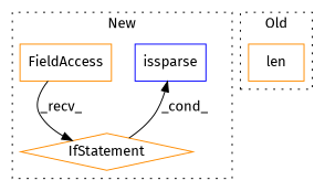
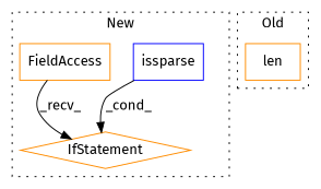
  digraph {
    fontname="Fira Sans"
    node [a=32 color=darkorange fontname="Fira Sans" shape=box]
    edge [fontname="Fira Sans" style=solid]
    n1 [color=blue l="9,1" label=issparse s="1251,1263"]
    n2 [a=25 l="4,2" label=IfStatement s="1234,1264" shape=diamond]
    n3 [a=22 l=12 label=FieldAccess s=1238]
    n4 [l="4,1" label=len s="1196,1203"]
    subgraph cluster_1 {
      label=New
      style=dotted
      n1
      n2
      n3
    }
    subgraph cluster_2 {
      label=Old
      style=dotted
      n4
    }
-   n2 -> n1 [label=_cond_]
+   n1 -> n2 [label=_cond_]
    n3 -> n2 [label=_recv_]
  }
